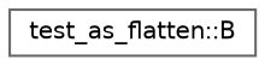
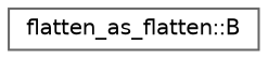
  digraph {
    rankdir=LR
-   n1 [color=grey40 fillcolor=white fontname=Helvetica fontsize=10 height=0.2 label="test_as_flatten::B" shape=box style=filled width=0.4]
+   n1 [color=grey40 fillcolor=white fontname=Helvetica fontsize=10 height=0.2 label="flatten_as_flatten::B" shape=box style=filled width=0.4]
  }
